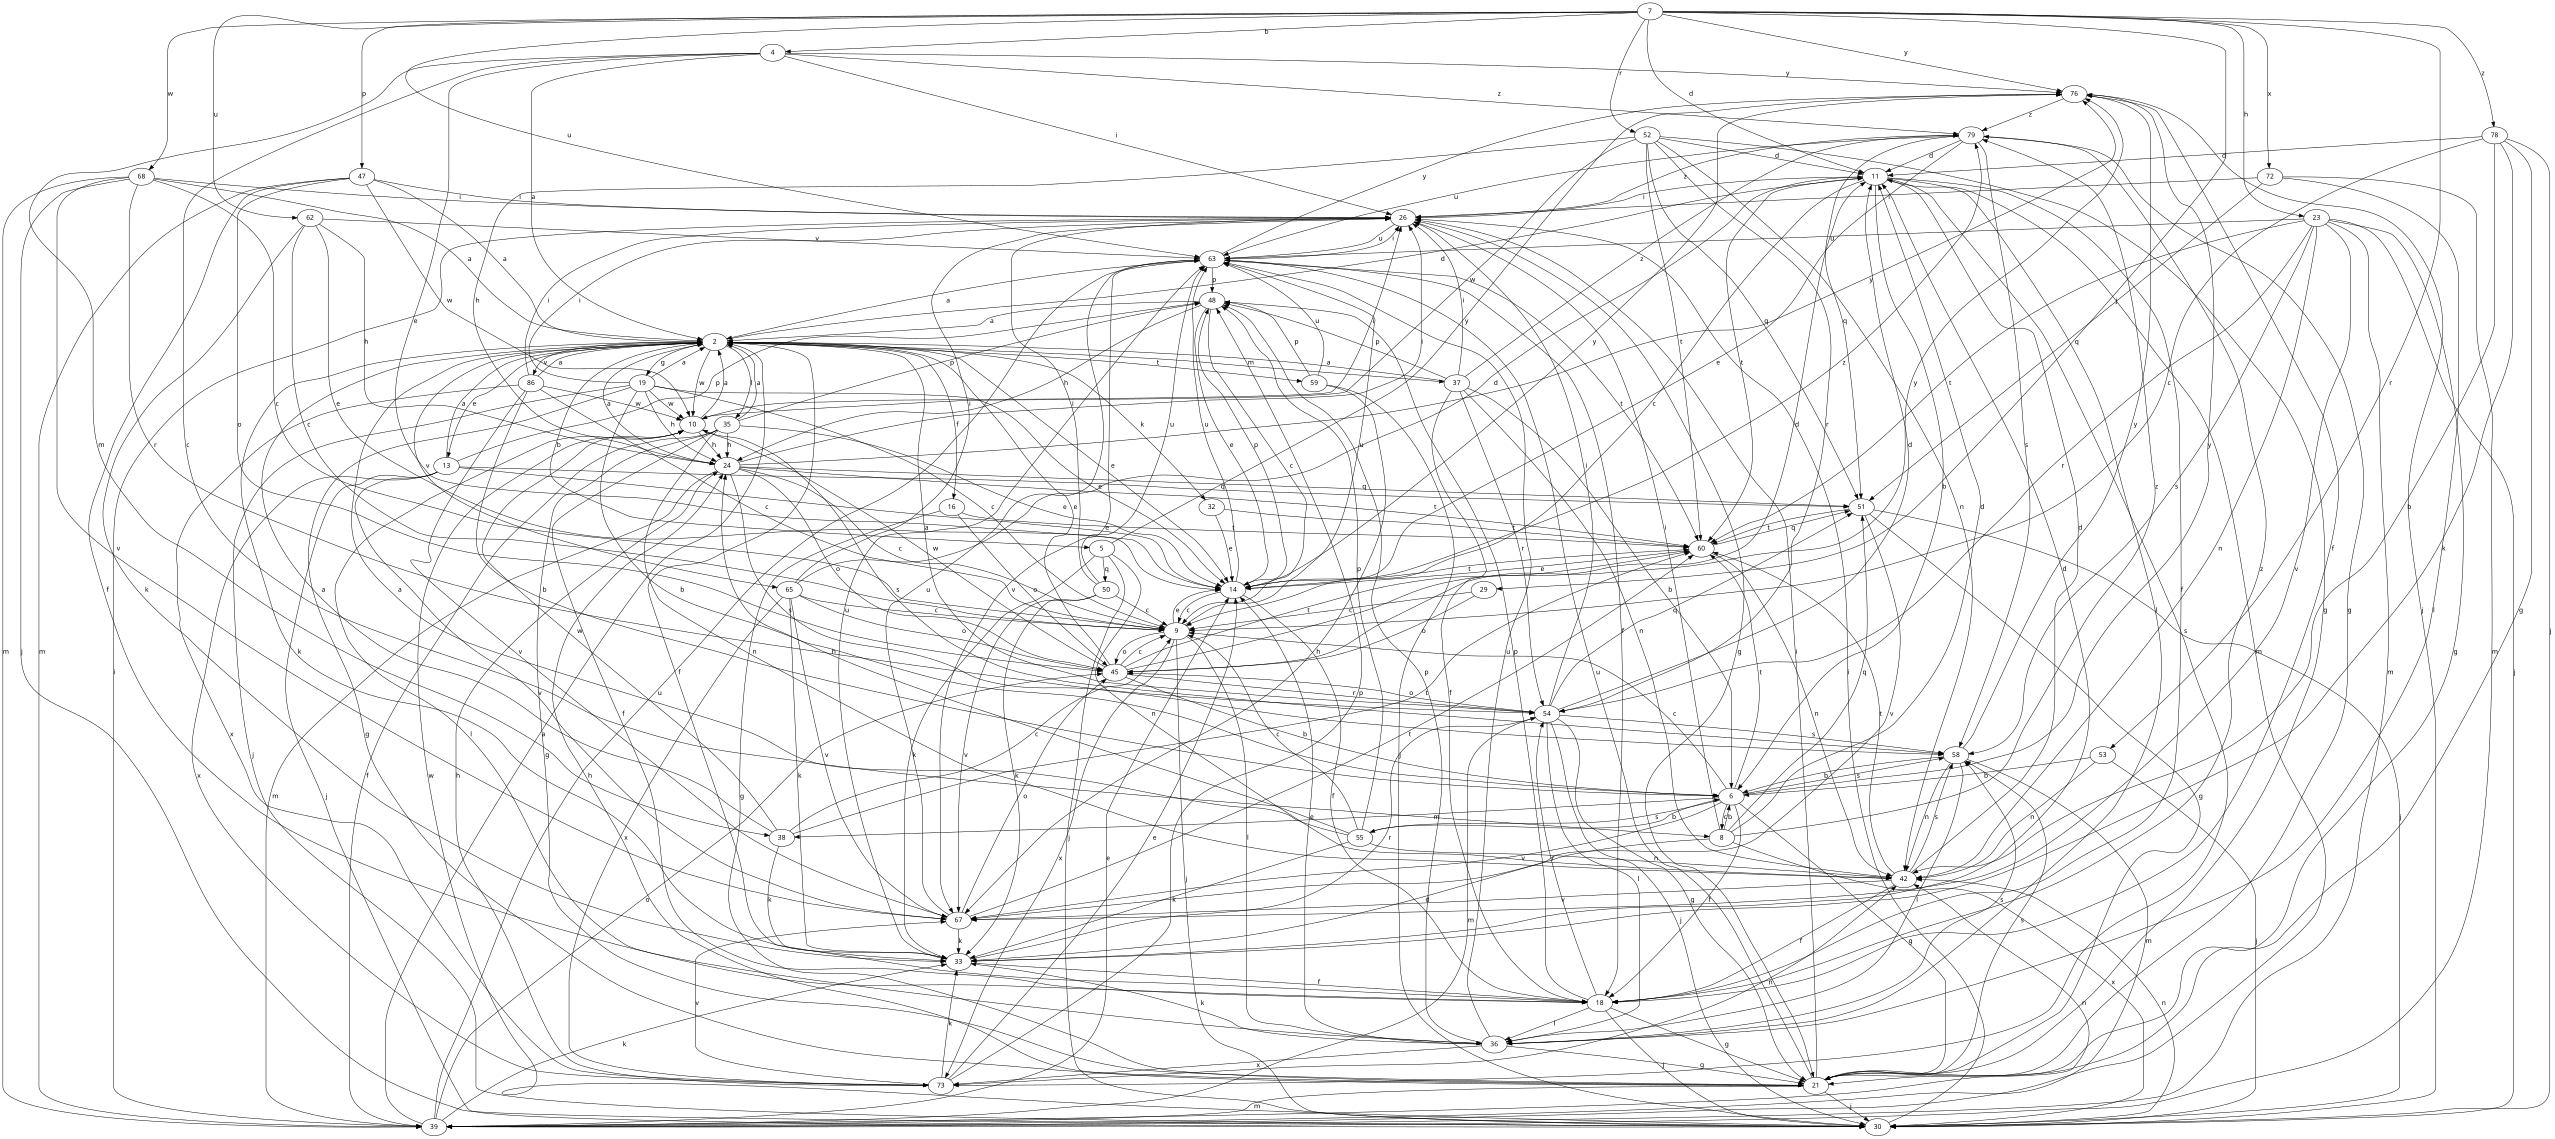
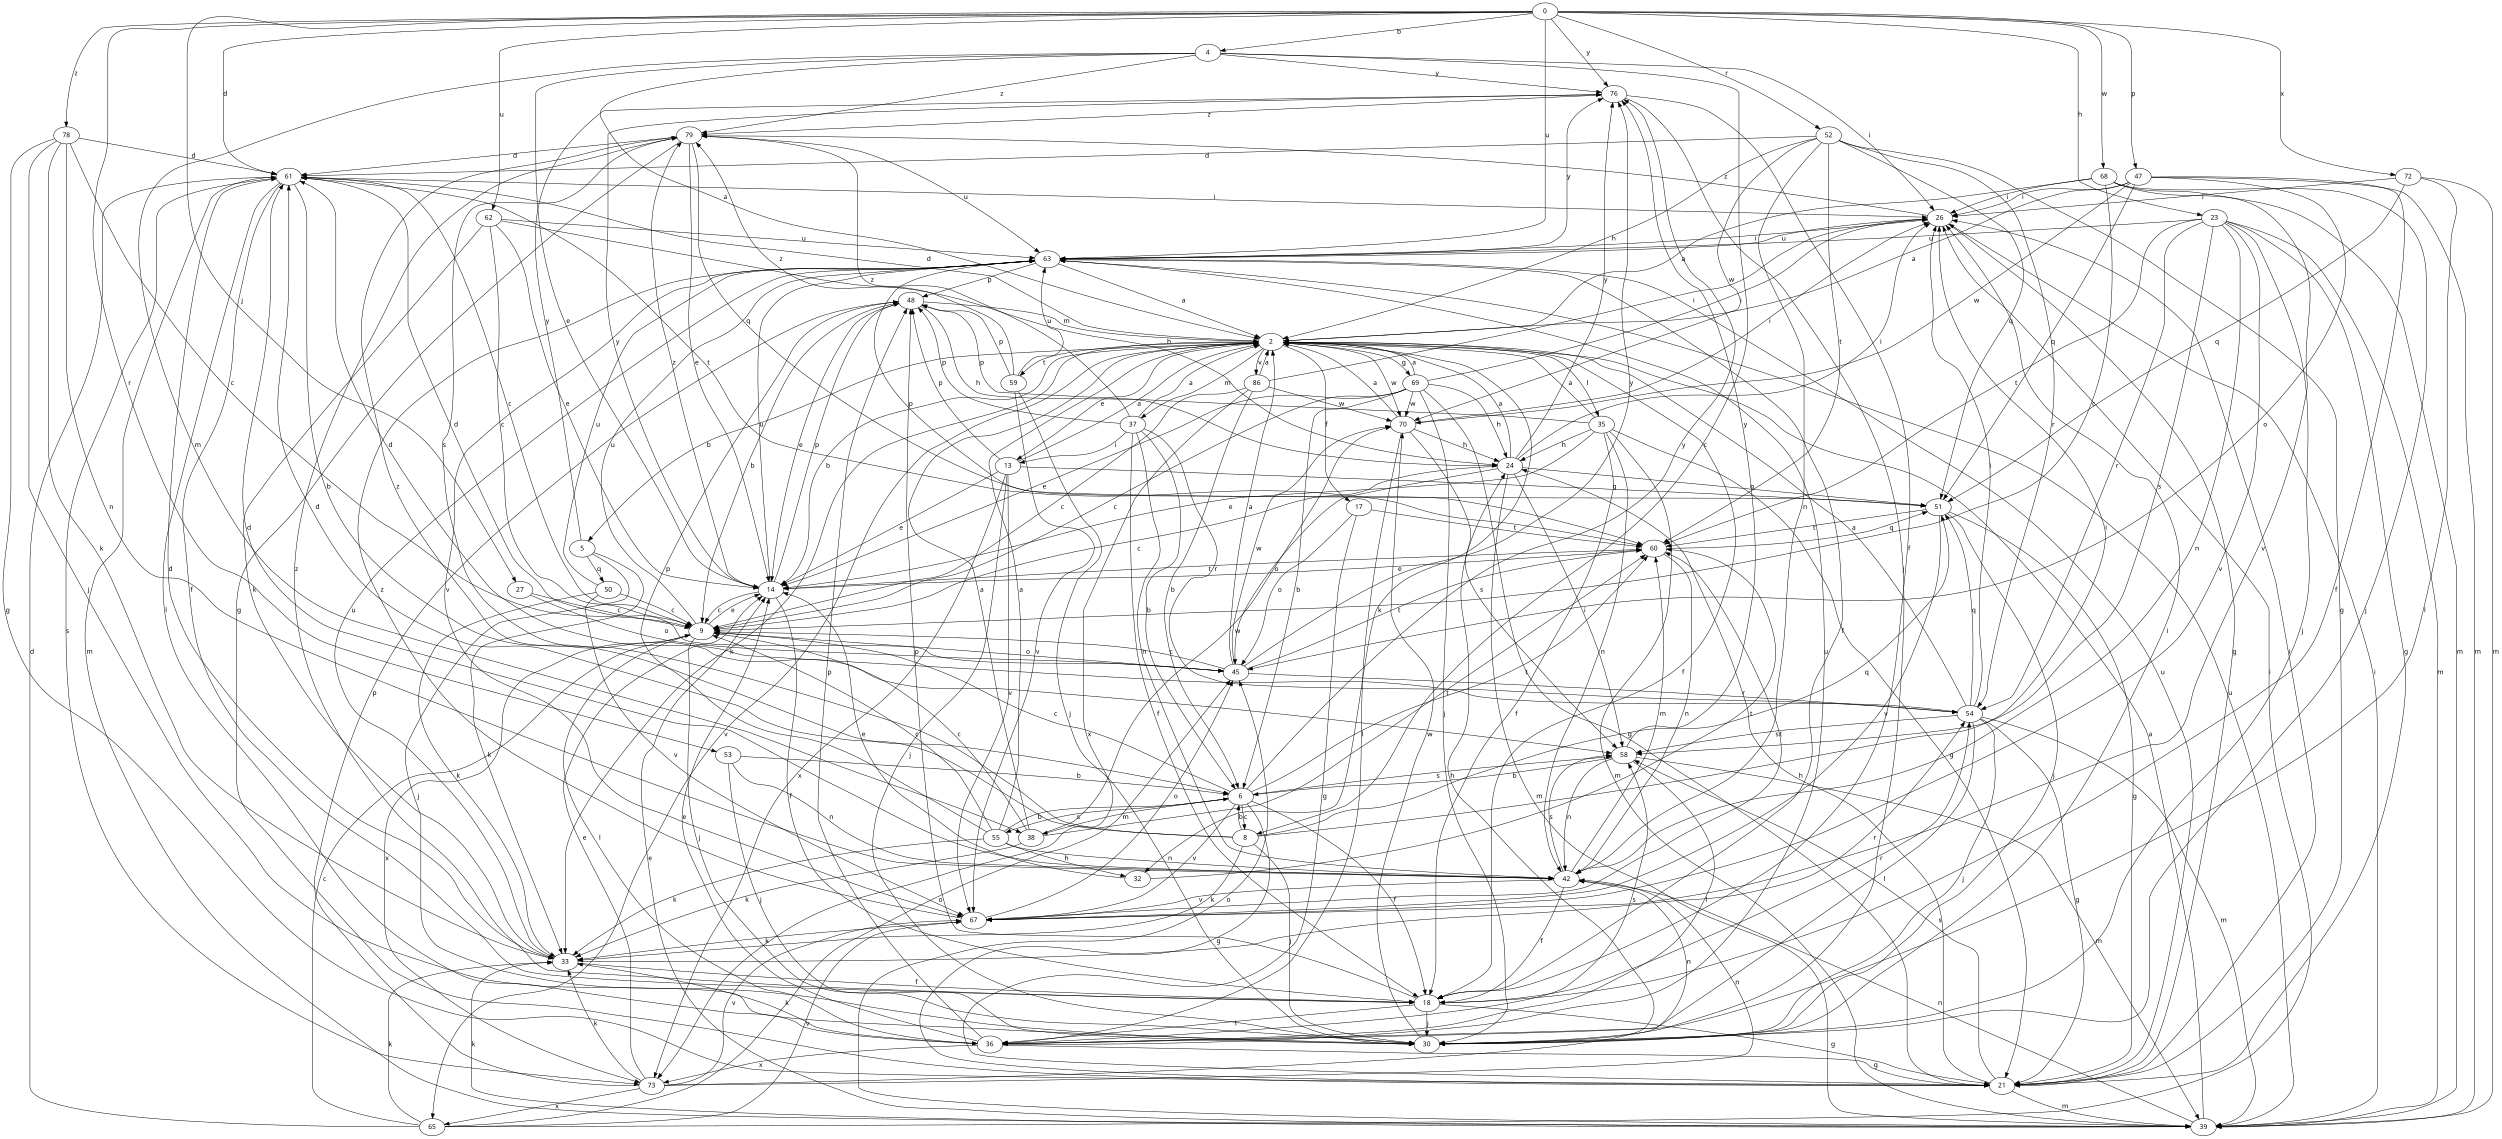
  strict digraph {
    fontname="Noto Sans"
    node [fontname="Noto Sans"]
    edge [fontname="Noto Sans"]
-   0 [label=7]
+   0
    4
-   11
+   11 [label=61]
    23
-   29
+   29 [label=27]
    47
    52
    53
    62
    63
    68
    72
    76
    78
    2
    14
    8
    26
    38
    79
    18
    6
    9
    60
    36
    73
    39
    30
    42
    21
    58
    67
    54
    45
-   70 [label=10]
+   70
    51
    24
    33
    48
    5
    13
-   16
-   19
+   16 [label=17]
+   19 [label=69]
    32
    35
    37
    59
    65
    n49 [label=86]
    50
    55
    0 -> 4 [label=b]
    0 -> 11 [label=d]
    0 -> 23 [label=h]
    0 -> 29 [label=j]
    0 -> 47 [label=p]
    0 -> 52 [label=r]
    0 -> 53 [label=r]
    0 -> 62 [label=u]
    0 -> 63 [label=u]
    0 -> 68 [label=w]
    0 -> 72 [label=x]
    0 -> 76 [label=y]
    0 -> 78 [label=z]
    4 -> 76 [label=y]
    4 -> 2 [label=a]
    4 -> 14 [label=e]
    4 -> 8 [label=c]
    4 -> 26 [label=i]
    4 -> 38 [label=m]
    4 -> 79 [label=z]
    11 -> 26 [label=i]
    11 -> 18 [label=f]
    11 -> 6 [label=b]
    11 -> 9 [label=c]
    11 -> 60 [label=t]
    11 -> 36 [label=l]
    11 -> 73 [label=s]
    11 -> 39 [label=m]
    23 -> 63 [label=u]
    23 -> 60 [label=t]
    23 -> 39 [label=m]
    23 -> 30 [label=j]
    23 -> 42 [label=n]
    23 -> 21 [label=g]
    23 -> 58 [label=s]
    23 -> 67 [label=v]
    23 -> 54 [label=r]
    29 -> 9 [label=c]
    29 -> 45 [label=o]
    47 -> 2 [label=a]
    47 -> 26 [label=i]
    47 -> 18 [label=f]
    47 -> 39 [label=m]
    47 -> 45 [label=o]
    47 -> 70 [label=w]
+   47 -> 51 [label=q]
    52 -> 11 [label=d]
    52 -> 60 [label=t]
    52 -> 42 [label=n]
    52 -> 21 [label=g]
    52 -> 54 [label=r]
    52 -> 70 [label=w]
    52 -> 51 [label=q]
-   52 -> 24 [label=h]
+   52 -> 2 [label=h]
    53 -> 6 [label=b]
    53 -> 30 [label=j]
    53 -> 42 [label=n]
-   62 -> 63 [label=v]
+   62 -> 63 [label=u]
    62 -> 14 [label=e]
    62 -> 9 [label=c]
    62 -> 24 [label=h]
    62 -> 33 [label=k]
    63 -> 76 [label=y]
    63 -> 2 [label=a]
    63 -> 26 [label=i]
    63 -> 18 [label=f]
-   63 -> 60 [label=t]
+   63 -> 60 [label=p]
    63 -> 67 [label=v]
    63 -> 48 [label=p]
    68 -> 2 [label=a]
    68 -> 26 [label=i]
    68 -> 9 [label=c]
    68 -> 39 [label=m]
    68 -> 30 [label=j]
    68 -> 67 [label=v]
-   68 -> 54 [label=r]
    72 -> 26 [label=i]
    72 -> 36 [label=l]
    72 -> 39 [label=m]
    72 -> 51 [label=q]
    76 -> 79 [label=z]
    76 -> 18 [label=f]
    76 -> 30 [label=j]
    78 -> 11 [label=d]
    78 -> 9 [label=c]
    78 -> 30 [label=j]
-   78 -> 42 [label=b]
+   78 -> 42 [label=n]
    78 -> 21 [label=g]
    78 -> 33 [label=k]
    2 -> 11 [label=d]
-   2 -> 14 [label=e]
+   2 -> 14 [label=b]
    2 -> 18 [label=f]
    2 -> 70 [label=w]
    2 -> 33 [label=k]
    2 -> 5 [label=b]
    2 -> 13 [label=e]
    2 -> 16 [label=f]
    2 -> 19 [label=g]
    2 -> 32 [label=k]
    2 -> 35 [label=l]
    2 -> 37 [label=m]
    2 -> 59 [label=t]
    2 -> 65 [label=v]
    2 -> n49 [label=v]
    14 -> 63 [label=u]
    14 -> 76 [label=y]
    14 -> 79 [label=z]
    14 -> 18 [label=f]
    14 -> 9 [label=c]
    14 -> 60 [label=t]
    14 -> 48 [label=p]
    8 -> 11 [label=d]
    8 -> 26 [label=i]
    8 -> 79 [label=z]
    8 -> 6 [label=b]
-   8 -> 30 [label=x]
+   8 -> 30 [label=j]
    8 -> 51 [label=q]
-   8 -> 33 [label=d]
+   8 -> 33 [label=k]
    26 -> 63 [label=u]
    26 -> 79 [label=z]
    26 -> 21 [label=g]
    38 -> 2 [label=a]
    38 -> 9 [label=c]
    38 -> 60 [label=t]
    38 -> 70 [label=w]
    38 -> 33 [label=k]
    79 -> 11 [label=d]
    79 -> 63 [label=u]
    79 -> 14 [label=e]
    79 -> 21 [label=g]
    79 -> 58 [label=s]
    79 -> 51 [label=q]
    18 -> 79 [label=z]
    18 -> 36 [label=l]
    18 -> 30 [label=j]
    18 -> 21 [label=g]
    18 -> 54 [label=r]
    18 -> 48 [label=p]
    6 -> 76 [label=y]
    6 -> 8 [label=c]
    6 -> 38 [label=m]
    6 -> 18 [label=f]
    6 -> 9 [label=c]
    6 -> 60 [label=t]
    6 -> 21 [label=g]
    6 -> 58 [label=s]
    6 -> 67 [label=v]
    6 -> 55 [label=s]
    9 -> 63 [label=u]
    9 -> 14 [label=e]
    9 -> 36 [label=l]
    9 -> 73 [label=x]
    9 -> 30 [label=j]
    9 -> 45 [label=o]
    60 -> 14 [label=e]
    60 -> 42 [label=n]
    60 -> 51 [label=q]
    36 -> 63 [label=u]
    36 -> 14 [label=e]
    36 -> 73 [label=x]
    36 -> 21 [label=g]
    36 -> 58 [label=s]
    36 -> 33 [label=k]
    36 -> 48 [label=p]
    73 -> 14 [label=e]
    73 -> 42 [label=n]
    73 -> 67 [label=v]
    73 -> 24 [label=h]
    73 -> 33 [label=k]
    73 -> 48 [label=p]
    39 -> 63 [label=u]
    39 -> 2 [label=a]
    39 -> 14 [label=e]
    39 -> 26 [label=i]
    39 -> 42 [label=n]
    39 -> 45 [label=o]
    39 -> 33 [label=k]
    30 -> 26 [label=i]
    30 -> 42 [label=n]
    30 -> 70 [label=w]
    42 -> 11 [label=d]
    42 -> 18 [label=f]
-   42 -> 60 [label=t]
+   42 -> 60 [label=m]
    42 -> 58 [label=s]
    42 -> 67 [label=v]
    21 -> 63 [label=u]
    21 -> 26 [label=i]
    21 -> 39 [label=m]
-   21 -> 30 [label=j]
    21 -> 58 [label=s]
    21 -> 24 [label=h]
    58 -> 76 [label=y]
    58 -> 6 [label=b]
    58 -> 36 [label=l]
    58 -> 39 [label=m]
    58 -> 42 [label=n]
-   67 -> 63 [label=u]
+   67 -> 63 [label=z]
    67 -> 60 [label=t]
    67 -> 45 [label=o]
    67 -> 33 [label=k]
    54 -> 11 [label=d]
    54 -> 2 [label=a]
    54 -> 26 [label=i]
    54 -> 36 [label=l]
    54 -> 39 [label=m]
    54 -> 30 [label=j]
    54 -> 21 [label=g]
    54 -> 58 [label=s]
-   54 -> 45 [label=o]
    54 -> 51 [label=q]
    45 -> 11 [label=d]
    45 -> 76 [label=y]
-   45 -> 2 [label=e]
-   45 -> 6 [label=b]
+   45 -> 2 [label=a]
    45 -> 9 [label=c]
    45 -> 60 [label=t]
    45 -> 54 [label=r]
    45 -> 70 [label=w]
    70 -> 2 [label=a]
    70 -> 26 [label=i]
    70 -> 36 [label=l]
    70 -> 58 [label=s]
    70 -> 24 [label=h]
    51 -> 60 [label=t]
    51 -> 30 [label=j]
    51 -> 21 [label=g]
    51 -> 67 [label=v]
    24 -> 76 [label=y]
    24 -> 2 [label=a]
    24 -> 26 [label=i]
    24 -> 9 [label=c]
-   24 -> 60 [label=t]
    24 -> 39 [label=m]
-   24 -> 58 [label=s]
+   24 -> 58 [label=i]
    24 -> 45 [label=o]
    24 -> 51 [label=q]
    33 -> 11 [label=d]
    33 -> 63 [label=u]
    33 -> 18 [label=f]
    33 -> 54 [label=r]
-   48 -> 2 [label=a]
+   48 -> 2 [label=m]
    48 -> 14 [label=e]
-   48 -> 9 [label=c]
+   48 -> 9 [label=b]
    48 -> 24 [label=h]
    5 -> 76 [label=y]
    5 -> 30 [label=j]
-   5 -> 42 [label=n]
    5 -> 33 [label=k]
    5 -> 50 [label=q]
    13 -> 2 [label=a]
    13 -> 14 [label=e]
    13 -> 73 [label=x]
    13 -> 30 [label=j]
    13 -> 67 [label=v]
    13 -> 51 [label=q]
    13 -> 48 [label=p]
    16 -> 60 [label=t]
    16 -> 21 [label=g]
    16 -> 45 [label=o]
    19 -> 2 [label=a]
    19 -> 14 [label=e]
    19 -> 26 [label=i]
    19 -> 6 [label=b]
    19 -> 9 [label=c]
    19 -> 30 [label=j]
    19 -> 21 [label=g]
    19 -> 70 [label=w]
    19 -> 24 [label=h]
    32 -> 14 [label=e]
    32 -> 60 [label=t]
    35 -> 2 [label=a]
    35 -> 14 [label=e]
    35 -> 18 [label=f]
-   35 -> 39 [label=f]
+   35 -> 39 [label=m]
    35 -> 42 [label=n]
    35 -> 21 [label=g]
    35 -> 24 [label=h]
    35 -> 48 [label=p]
    37 -> 2 [label=a]
-   37 -> 26 [label=i]
+   37 -> 13 [label=i]
    37 -> 79 [label=z]
    37 -> 18 [label=f]
    37 -> 6 [label=b]
    37 -> 42 [label=n]
    37 -> 54 [label=r]
    37 -> 48 [label=p]
    59 -> 63 [label=u]
+   59 -> 79 [label=z]
    59 -> 30 [label=j]
-   59 -> 67 [label=h]
+   59 -> 67 [label=v]
    59 -> 48 [label=p]
    65 -> 11 [label=d]
    65 -> 26 [label=i]
    65 -> 9 [label=c]
-   65 -> 73 [label=x]
+   73 -> 65 [label=x]
    65 -> 67 [label=v]
    65 -> 45 [label=o]
    65 -> 33 [label=k]
    n49 -> 2 [label=a]
    n49 -> 26 [label=i]
    n49 -> 6 [label=b]
    n49 -> 9 [label=c]
    n49 -> 73 [label=x]
-   n49 -> 67 [label=v]
    n49 -> 70 [label=w]
    50 -> 63 [label=u]
-   50 -> 26 [label=i]
    50 -> 9 [label=c]
    50 -> 67 [label=v]
    50 -> 33 [label=k]
    55 -> 2 [label=a]
    55 -> 6 [label=b]
    55 -> 9 [label=c]
    55 -> 42 [label=n]
-   55 -> 24 [label=h]
+   55 -> 32 [label=h]
    55 -> 33 [label=k]
    55 -> 48 [label=p]
  }
